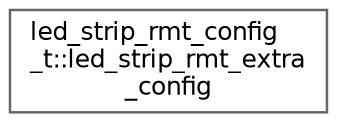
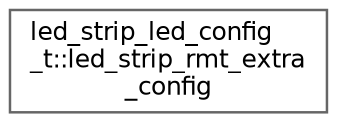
  digraph {
    rankdir=LR
-   n1 [color=grey40 fillcolor=white fontname=Helvetica fontsize=10 height=0.2 label="led_strip_rmt_config\l_t::led_strip_rmt_extra\l_config" shape=box style=filled width=0.4]
+   n1 [color=grey40 fillcolor=white fontname=Helvetica fontsize=10 height=0.2 label="led_strip_led_config\l_t::led_strip_rmt_extra\l_config" shape=box style=filled width=0.4]
  }
